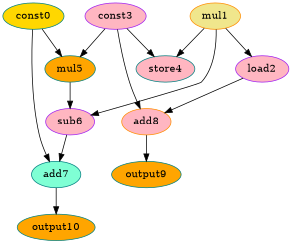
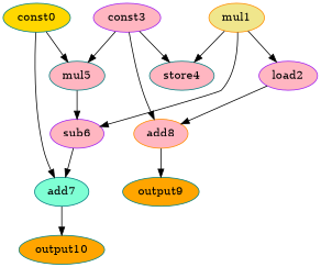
  digraph {
    node [color=teal fillcolor=lightpink opcode=const style=filled]
    edge [operand=0]
    const0 [fillcolor=gold]
-   mul5 [fillcolor=orange opcode=mul]
+   mul5 [opcode=mul]
    add7 [fillcolor=aquamarine opcode=add]
    sub6 [color=purple opcode=sub]
    output10 [fillcolor=orange opcode=output]
    n6 [color=darkorange fillcolor=khaki label=mul1]
    load2 [color=purple opcode=load]
    store4 [opcode=store]
    add8 [color=darkorange opcode=add]
    output9 [fillcolor=orange opcode=output]
    const3 [color=purple]
    const0 -> mul5
    const0 -> add7
    mul5 -> sub6 [operand=1]
    add7 -> output10
    sub6 -> add7 [operand=1]
    n6 -> sub6
    n6 -> load2
    n6 -> store4
    load2 -> add8
    add8 -> output9
    const3 -> mul5 [operand=1]
    const3 -> store4 [operand=1]
    const3 -> add8 [operand=1]
  }
